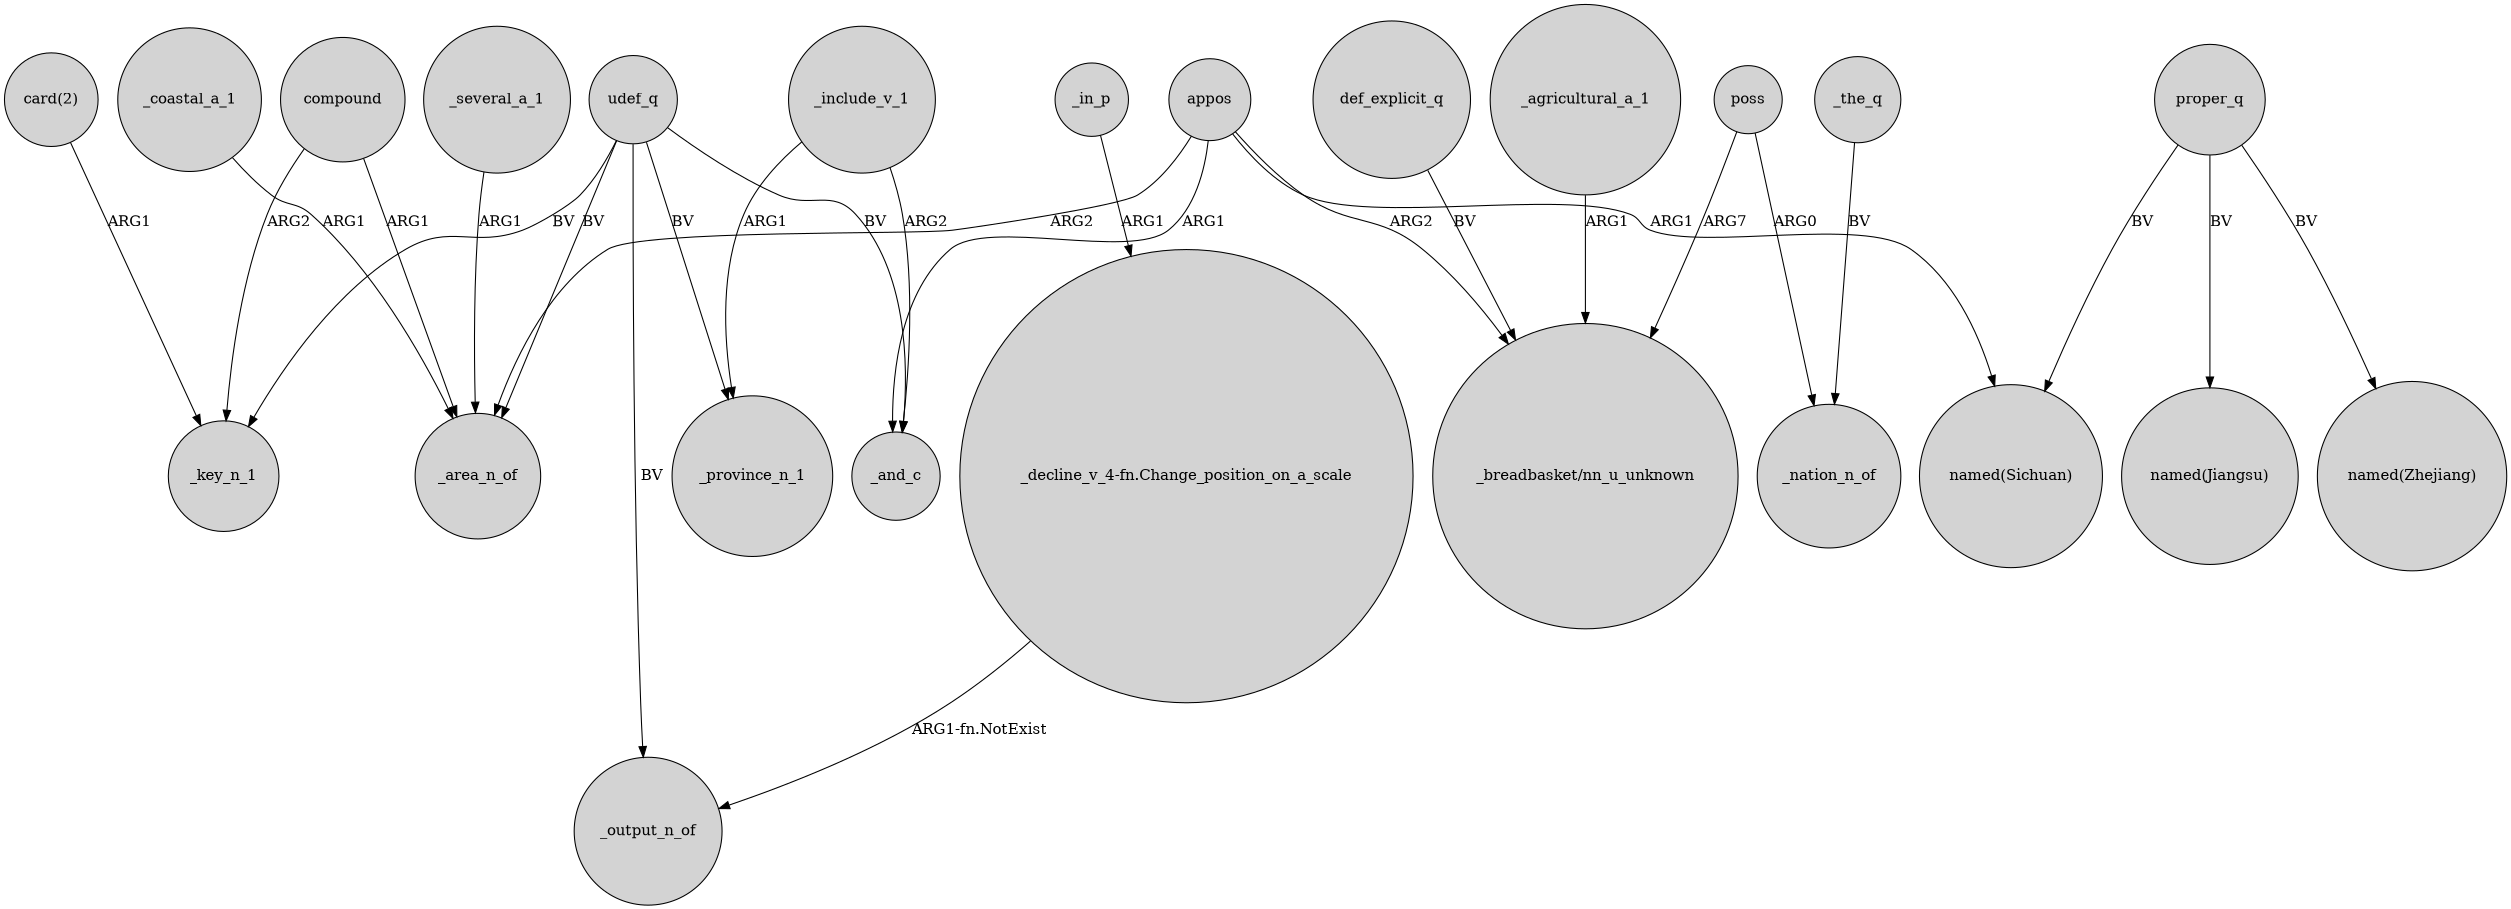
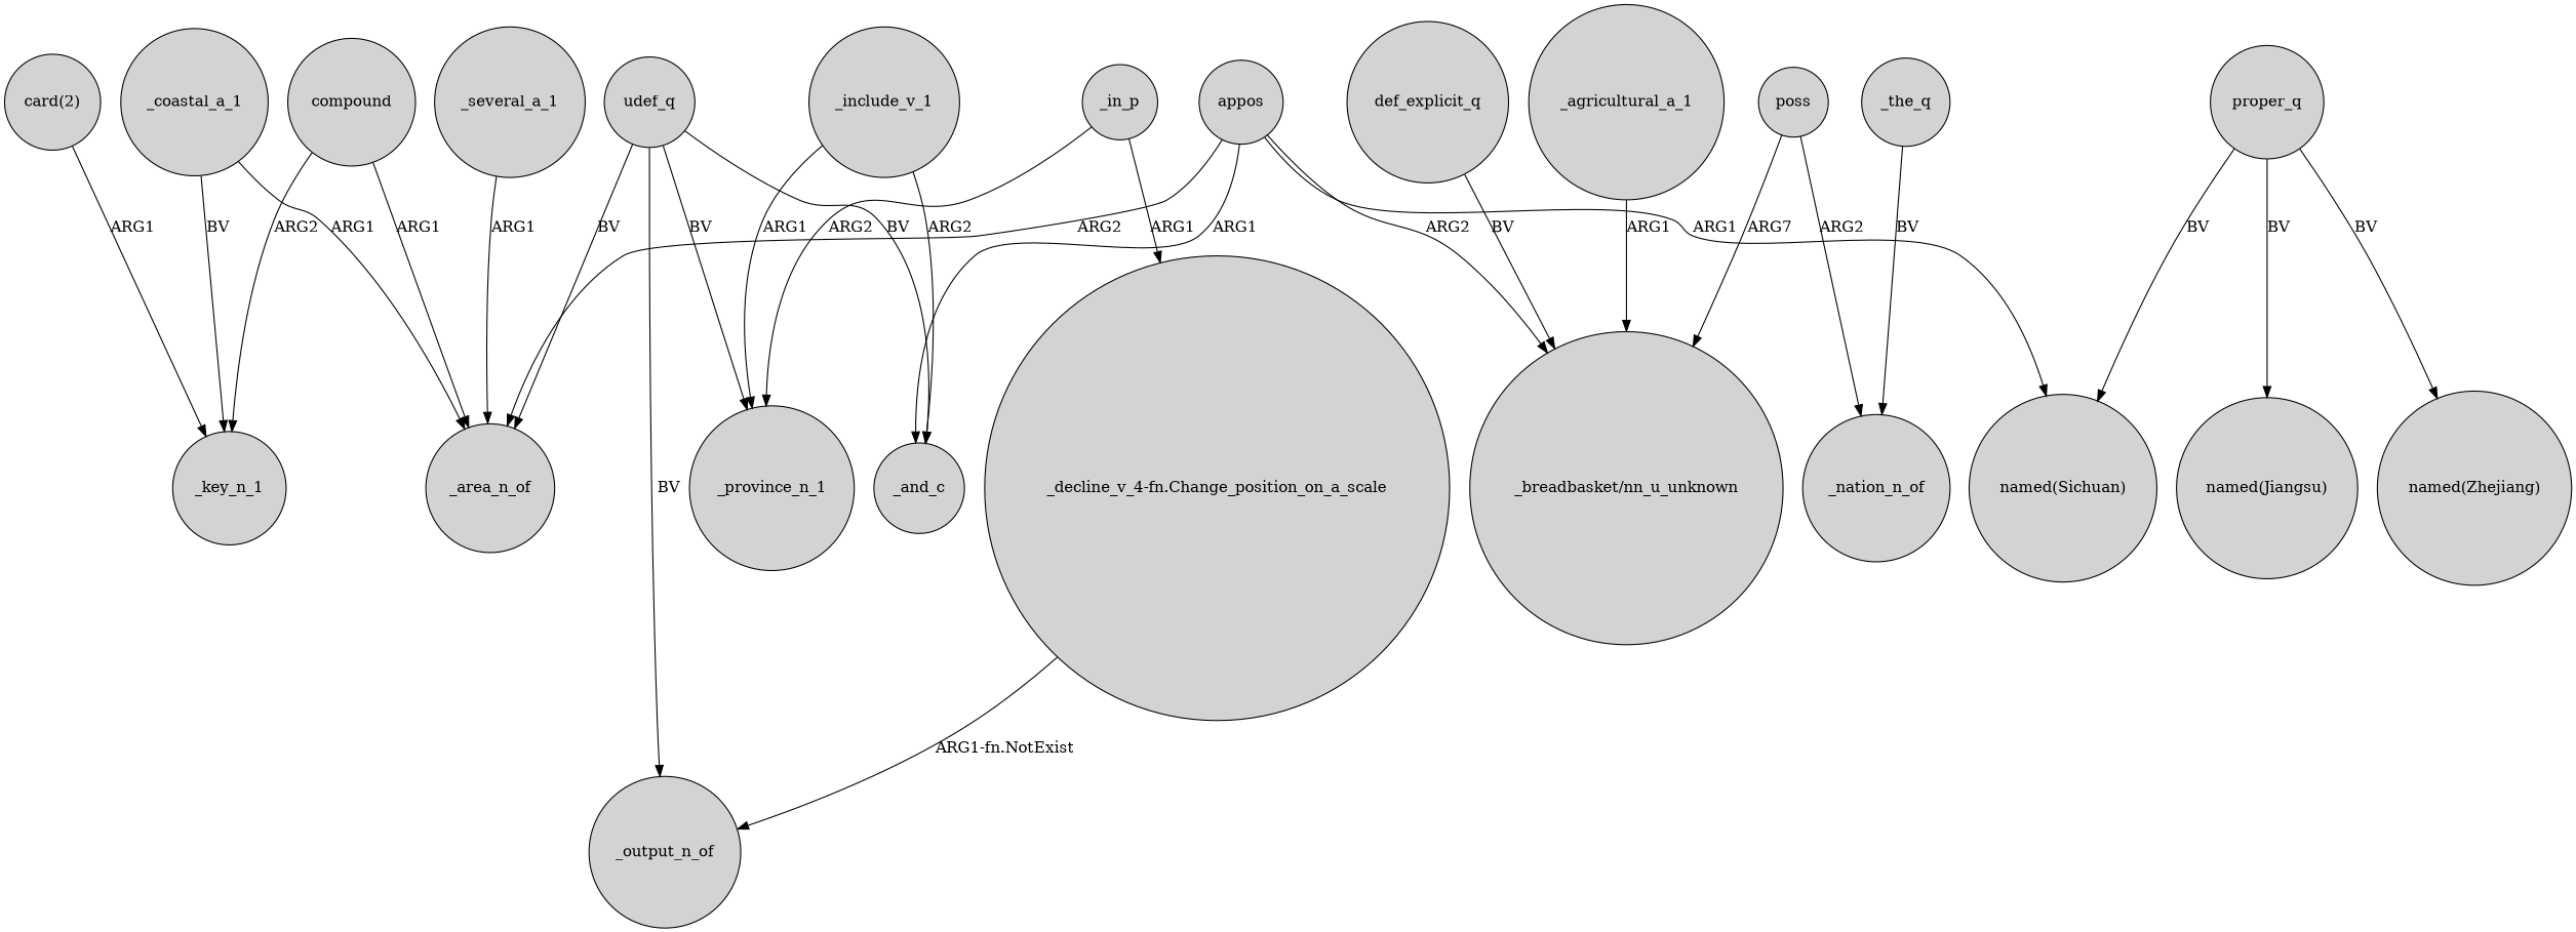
  digraph {
    node [shape=circle style=filled]
    _coastal_a_1
    _area_n_of
    _include_v_1
    _and_c
    _province_n_1
    _in_p
    n7 [label="_decline_v_4-fn.Change_position_on_a_scale"]
    _output_n_of
    _agricultural_a_1
    "_breadbasket/nn_u_unknown"
    proper_q
    "named(Sichuan)"
    "named(Jiangsu)"
    "named(Zhejiang)"
    compound
    _key_n_1
    udef_q
    appos
    "card(2)"
    _several_a_1
    poss
    _nation_n_of
    _the_q
    def_explicit_q
    _coastal_a_1 -> _area_n_of [label=ARG1]
    _include_v_1 -> _and_c [label=ARG2]
    _include_v_1 -> _province_n_1 [label=ARG1]
+   _in_p -> _province_n_1 [label=ARG2]
    _in_p -> n7 [label=ARG1]
    n7 -> _output_n_of [label="ARG1-fn.NotExist"]
    _agricultural_a_1 -> "_breadbasket/nn_u_unknown" [label=ARG1]
    proper_q -> "named(Sichuan)" [label=BV]
    proper_q -> "named(Jiangsu)" [label=BV]
    proper_q -> "named(Zhejiang)" [label=BV]
    compound -> _area_n_of [label=ARG1]
    compound -> _key_n_1 [label=ARG2]
    udef_q -> _area_n_of [label=BV]
    udef_q -> _and_c [label=BV]
    udef_q -> _province_n_1 [label=BV]
    udef_q -> _output_n_of [label=BV]
-   udef_q -> _key_n_1 [label=BV]
+   _coastal_a_1 -> _key_n_1 [label=BV]
    appos -> _area_n_of [label=ARG2]
    appos -> _and_c [label=ARG1]
    appos -> "_breadbasket/nn_u_unknown" [label=ARG2]
    appos -> "named(Sichuan)" [label=ARG1]
    "card(2)" -> _key_n_1 [label=ARG1]
    _several_a_1 -> _area_n_of [label=ARG1]
    poss -> "_breadbasket/nn_u_unknown" [label=ARG7]
-   poss -> _nation_n_of [label=ARG0]
+   poss -> _nation_n_of [label=ARG2]
    _the_q -> _nation_n_of [label=BV]
    def_explicit_q -> "_breadbasket/nn_u_unknown" [label=BV]
  }
